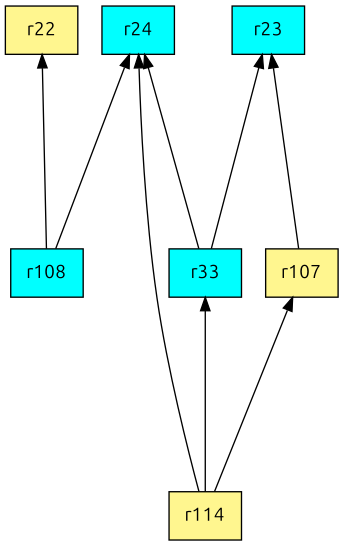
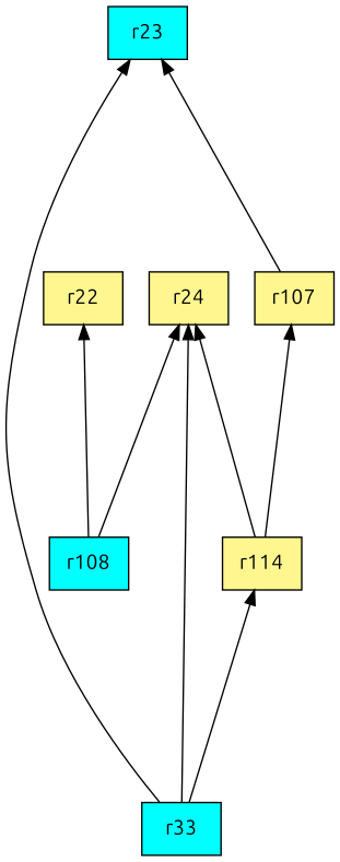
  digraph {
    fontname=Ubuntu
    rankdir=BT
    ranksep=2.0
    node [fillcolor=cyan fontname=Ubuntu shape=record style=filled]
    edge [fontname=Ubuntu]
    n1 [fillcolor=khaki1 label="{r22}"]
-   n2 [label="{r24}"]
+   n2 [fillcolor=khaki1 label="{r24}"]
    n3 [fillcolor=khaki1 label="{r107}"]
    n4 [label="{r23}"]
    n5 [label="{r33}"]
    n6 [fillcolor=khaki1 label="{r114}"]
    n7 [label="{r108}"]
    n3 -> n4
    n5 -> n2
    n5 -> n4
    n6 -> n2
    n6 -> n3
-   n6 -> n5
+   n5 -> n6
    n7 -> n1
    n7 -> n2
  }
